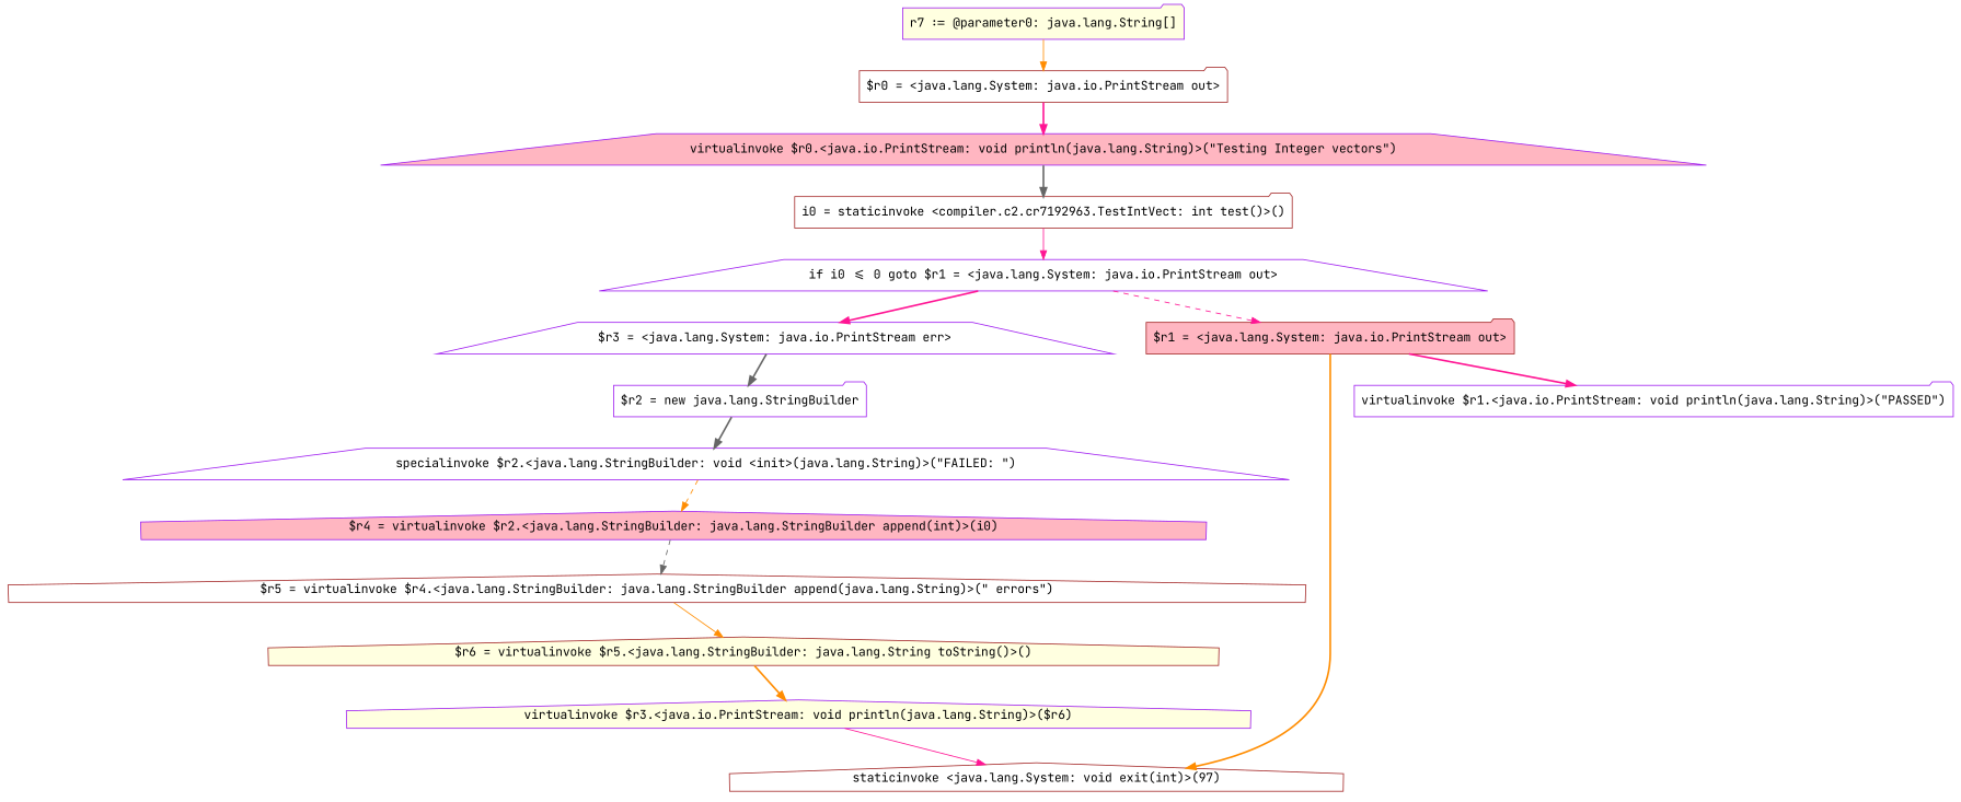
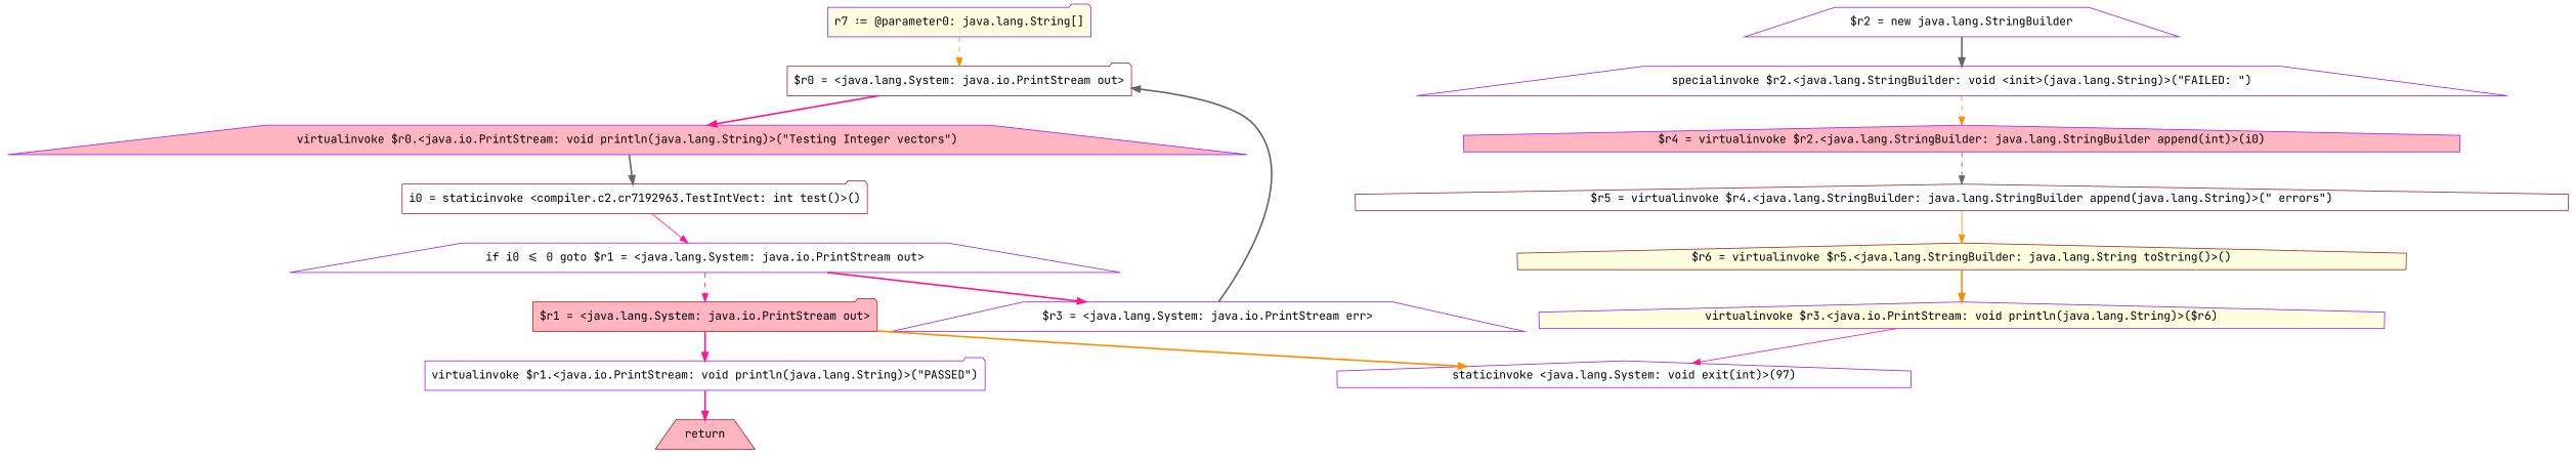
  digraph {
    fontname="JetBrains Mono"
    node [color=purple fillcolor=white fontname="JetBrains Mono" shape=folder style=filled]
    edge [color=deeppink fontname="JetBrains Mono" style=bold]
    "r7 := @parameter0: java.lang.String[]" [fillcolor=lightyellow]
    "$r0 = <java.lang.System: java.io.PrintStream out>" [color=brown]
    "virtualinvoke $r0.<java.io.PrintStream: void println(java.lang.String)>(\"Testing Integer vectors\")" [fillcolor=lightpink shape=trapezium]
    "i0 = staticinvoke <compiler.c2.cr7192963.TestIntVect: int test()>()" [color=brown]
    "if i0 <= 0 goto $r1 = <java.lang.System: java.io.PrintStream out>" [shape=trapezium]
    "$r3 = <java.lang.System: java.io.PrintStream err>" [shape=trapezium]
    "$r1 = <java.lang.System: java.io.PrintStream out>" [color=brown fillcolor=lightpink]
-   "$r2 = new java.lang.StringBuilder"
-   "staticinvoke <java.lang.System: void exit(int)>(97)" [color=brown shape=house]
+   "$r2 = new java.lang.StringBuilder" [shape=trapezium]
+   "staticinvoke <java.lang.System: void exit(int)>(97)" [shape=house]
    "virtualinvoke $r1.<java.io.PrintStream: void println(java.lang.String)>(\"PASSED\")"
    "specialinvoke $r2.<java.lang.StringBuilder: void <init>(java.lang.String)>(\"FAILED: \")" [shape=trapezium]
    "$r4 = virtualinvoke $r2.<java.lang.StringBuilder: java.lang.StringBuilder append(int)>(i0)" [fillcolor=lightpink shape=house]
    "$r5 = virtualinvoke $r4.<java.lang.StringBuilder: java.lang.StringBuilder append(java.lang.String)>(\" errors\")" [color=brown shape=house]
    "$r6 = virtualinvoke $r5.<java.lang.StringBuilder: java.lang.String toString()>()" [color=brown fillcolor=lightyellow shape=house]
    "virtualinvoke $r3.<java.io.PrintStream: void println(java.lang.String)>($r6)" [fillcolor=lightyellow shape=house]
-   "r7 := @parameter0: java.lang.String[]" -> "$r0 = <java.lang.System: java.io.PrintStream out>" [color=darkorange style=solid]
+   return [color=brown fillcolor=lightpink shape=trapezium]
+   "r7 := @parameter0: java.lang.String[]" -> "$r0 = <java.lang.System: java.io.PrintStream out>" [color=darkorange style=dashed]
    "$r0 = <java.lang.System: java.io.PrintStream out>" -> "virtualinvoke $r0.<java.io.PrintStream: void println(java.lang.String)>(\"Testing Integer vectors\")"
    "virtualinvoke $r0.<java.io.PrintStream: void println(java.lang.String)>(\"Testing Integer vectors\")" -> "i0 = staticinvoke <compiler.c2.cr7192963.TestIntVect: int test()>()" [color=gray40]
    "i0 = staticinvoke <compiler.c2.cr7192963.TestIntVect: int test()>()" -> "if i0 <= 0 goto $r1 = <java.lang.System: java.io.PrintStream out>" [style=solid]
    "if i0 <= 0 goto $r1 = <java.lang.System: java.io.PrintStream out>" -> "$r3 = <java.lang.System: java.io.PrintStream err>"
    "if i0 <= 0 goto $r1 = <java.lang.System: java.io.PrintStream out>" -> "$r1 = <java.lang.System: java.io.PrintStream out>" [style=dashed]
-   "$r3 = <java.lang.System: java.io.PrintStream err>" -> "$r2 = new java.lang.StringBuilder" [color=gray40]
+   "$r3 = <java.lang.System: java.io.PrintStream err>" -> "$r0 = <java.lang.System: java.io.PrintStream out>" [color=gray40]
    "$r1 = <java.lang.System: java.io.PrintStream out>" -> "staticinvoke <java.lang.System: void exit(int)>(97)" [color=darkorange]
    "$r1 = <java.lang.System: java.io.PrintStream out>" -> "virtualinvoke $r1.<java.io.PrintStream: void println(java.lang.String)>(\"PASSED\")"
    "$r2 = new java.lang.StringBuilder" -> "specialinvoke $r2.<java.lang.StringBuilder: void <init>(java.lang.String)>(\"FAILED: \")" [color=gray40]
+   "virtualinvoke $r1.<java.io.PrintStream: void println(java.lang.String)>(\"PASSED\")" -> return
    "specialinvoke $r2.<java.lang.StringBuilder: void <init>(java.lang.String)>(\"FAILED: \")" -> "$r4 = virtualinvoke $r2.<java.lang.StringBuilder: java.lang.StringBuilder append(int)>(i0)" [color=darkorange style=dashed]
    "$r4 = virtualinvoke $r2.<java.lang.StringBuilder: java.lang.StringBuilder append(int)>(i0)" -> "$r5 = virtualinvoke $r4.<java.lang.StringBuilder: java.lang.StringBuilder append(java.lang.String)>(\" errors\")" [color=gray40 style=dashed]
    "$r5 = virtualinvoke $r4.<java.lang.StringBuilder: java.lang.StringBuilder append(java.lang.String)>(\" errors\")" -> "$r6 = virtualinvoke $r5.<java.lang.StringBuilder: java.lang.String toString()>()" [color=darkorange style=solid]
    "$r6 = virtualinvoke $r5.<java.lang.StringBuilder: java.lang.String toString()>()" -> "virtualinvoke $r3.<java.io.PrintStream: void println(java.lang.String)>($r6)" [color=darkorange]
    "virtualinvoke $r3.<java.io.PrintStream: void println(java.lang.String)>($r6)" -> "staticinvoke <java.lang.System: void exit(int)>(97)" [style=solid]
  }
